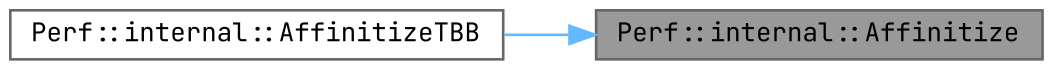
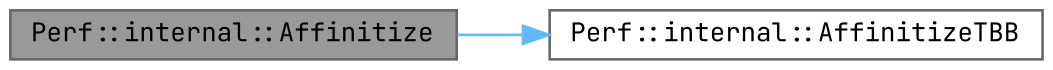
  digraph {
    rankdir=LR
    fontname="JetBrains Mono"
    node [fontname="JetBrains Mono" fontsize=10 shape=box style=filled]
    n1 [color=gray40 fillcolor=grey60 fontcolor=black height=0.2 label="Perf::internal::Affinitize" width=0.4]
    n2 [color=grey40 fillcolor=white height=0.2 label="Perf::internal::AffinitizeTBB" width=0.4]
-   n2 -> n1 [color=steelblue1 fontname="JetBrains Mono" fontsize=10 labelfontname=Helvetica labelfontsize=10 style=solid]
+   n1 -> n2 [color=steelblue1 fontname="JetBrains Mono" fontsize=10 labelfontname=Helvetica labelfontsize=10 style=solid]
  }
